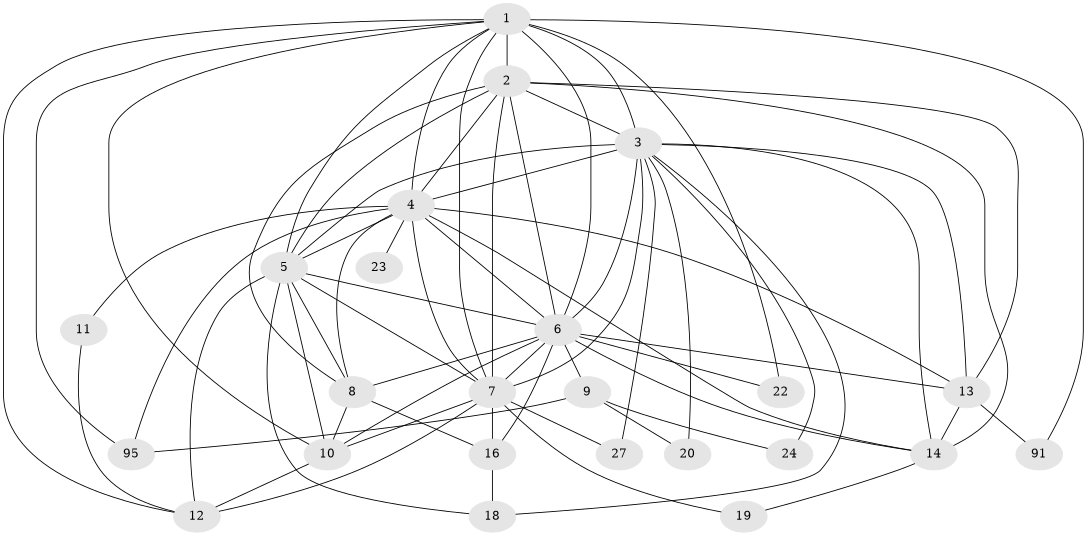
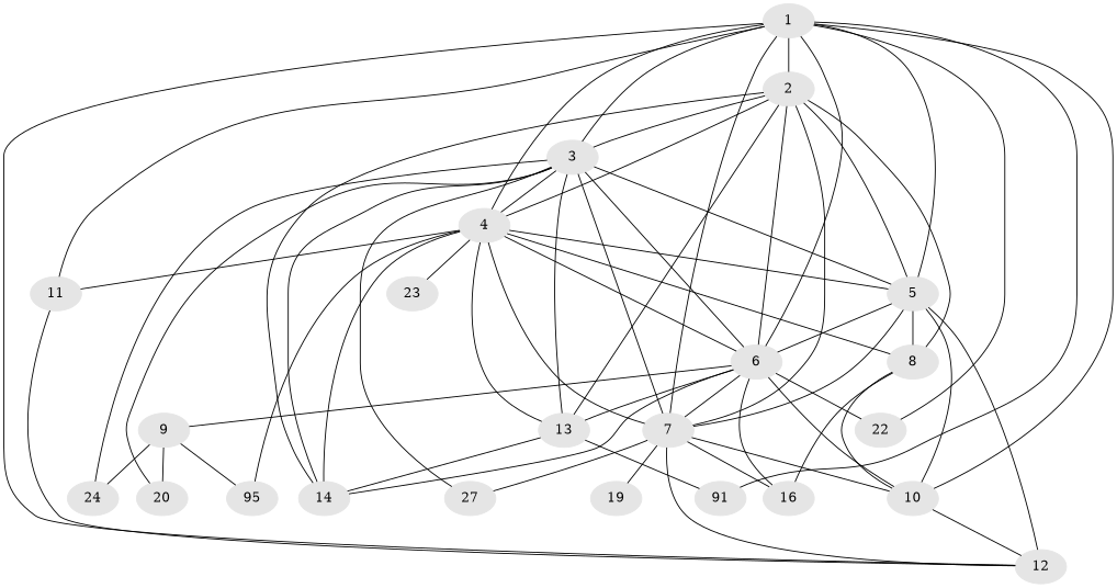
  graph {
    node [color=gray90 style=filled]
    edge [weight=1.0]
    1
    2
    3
    4
    5
    6
    7
    10
    12
    n10 [label=95]
    n11 [label=91]
    22
    8
    13
    14
    20
    n17 [label=27]
-   18
    24
    11
    23
    9
    16
    19
    1 -- 2 [weight=4.0]
    1 -- 3 [weight=2.0]
    1 -- 4 [weight=4.0]
    1 -- 5 [weight=2.0]
    1 -- 6 [weight=4.0]
    1 -- 7
    1 -- 10
    1 -- 12
-   1 -- n10 [weight=2.0]
+   1 -- 11 [weight=2.0]
    1 -- n11
    1 -- 22 [weight=2.0]
    2 -- 3 [weight=3.0]
    2 -- 4 [weight=4.0]
    2 -- 5 [weight=2.0]
    2 -- 6 [weight=4.0]
    2 -- 7 [weight=7.0]
    2 -- 8
    2 -- 13 [weight=4.0]
    2 -- 14
    3 -- 4 [weight=2.0]
    3 -- 5
    3 -- 6 [weight=2.0]
    3 -- 7
    3 -- 13
    3 -- 14
    3 -- 20
    3 -- n17
-   3 -- 18
    3 -- 24
    4 -- 5 [weight=2.0]
    4 -- 6 [weight=4.0]
    4 -- 7
    4 -- n10 [weight=4.0]
    4 -- 8
    4 -- 13
    4 -- 14
    4 -- 11
    4 -- 23
    5 -- 6 [weight=3.0]
    5 -- 7
    5 -- 10
    5 -- 12 [weight=5.0]
    5 -- 8
-   5 -- 18
    6 -- 7
    6 -- 10
    6 -- 22 [weight=2.0]
-   6 -- 8
    6 -- 13
    6 -- 14
    6 -- 9 [weight=3.0]
    6 -- 16
    7 -- 10
    7 -- 12
    7 -- n17
    7 -- 16 [weight=2.0]
    7 -- 19
    10 -- 12
    8 -- 10
    8 -- 16
    13 -- n11
    13 -- 14
-   14 -- 19
    11 -- 12
    9 -- n10
    9 -- 20
    9 -- 24
-   16 -- 18 [weight=2.0]
  }
